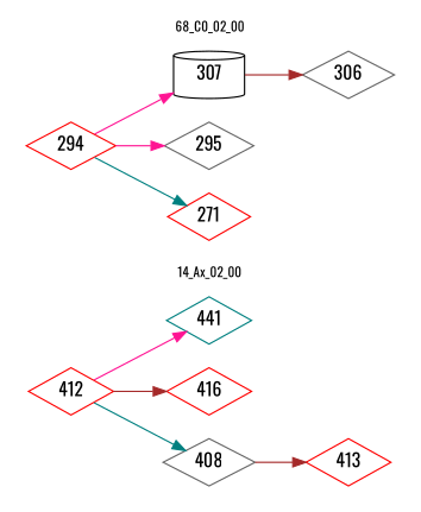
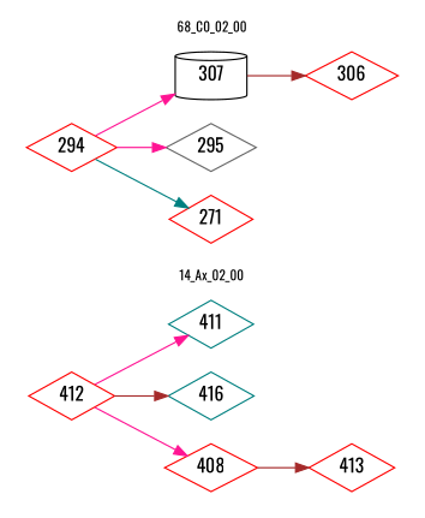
  digraph {
    fontname=Oswald
    rankdir=LR
    node [color=red fontname=Oswald shape=diamond]
    edge [color=brown fontname=Oswald]
    n1 [label=412]
-   n2 [color=gray40 label=408]
-   n3 [label=416]
-   n4 [color=teal label=441]
+   n2 [label=408]
+   n3 [color=teal label=416]
+   n4 [color=teal label=411]
    n5 [label=413]
    n6 [label=294]
    n7 [label=271]
    n8 [color=gray40 label=295]
    n9 [color=black label=307 shape=cylinder]
-   n10 [color=gray40 label=306]
+   n10 [label=306]
    subgraph cluster_1 {
      color=white
      fontsize=10
      label="14_Ax_02_00"
      n1
      n2
      n3
      n4
      n5
    }
    subgraph cluster_2 {
      color=white
      fontsize=10
      label="68_C0_02_00"
      n6
      n7
      n8
      n9
      n10
    }
-   n1 -> n2 [color=teal]
+   n1 -> n2 [color=deeppink]
    n1 -> n3
    n1 -> n4 [color=deeppink]
    n2 -> n5
    n6 -> n7 [color=teal]
    n6 -> n8 [color=deeppink]
    n6 -> n9 [color=deeppink]
    n9 -> n10
  }
